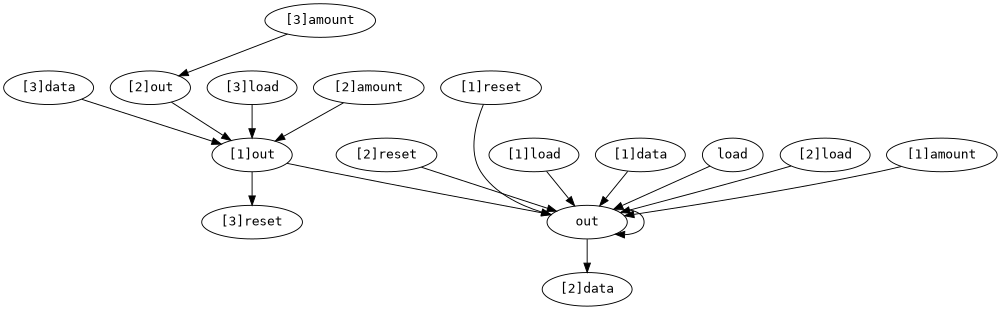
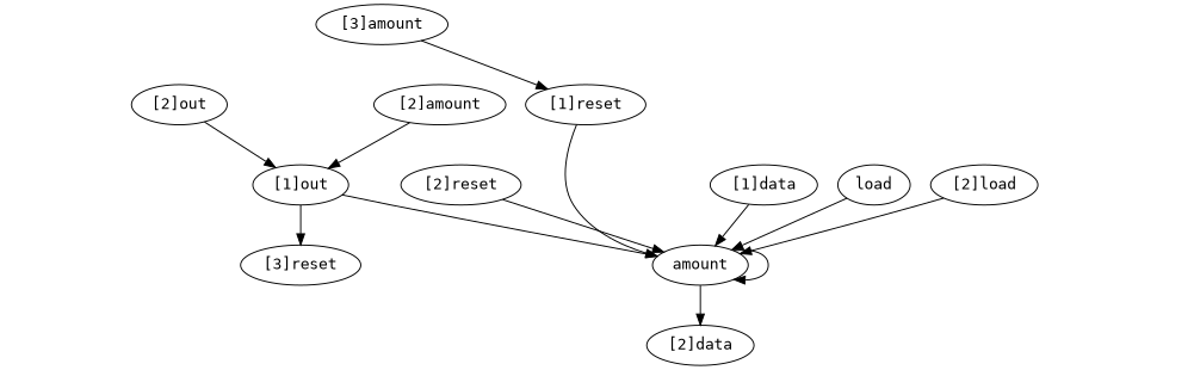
  digraph {
    fontname="DejaVu Sans Mono"
    node [complexity=13 fontname="DejaVu Sans Mono" importance=1.9]
    edge [fontname="DejaVu Sans Mono"]
    "[2]reset" [importance=7.3 rank=0.561538461538]
-   out [complexity=12 importance=1.8 rank=0.15]
+   out [complexity=12 importance=1.8 rank=0.15 label=amount]
    "[2]data" [complexity=14 rank=0.135714285714]
    "[1]out" [complexity=18 importance=4.2 rank=0.233333333333]
    "[3]reset" [complexity=19 importance=16.9 rank=0.889473684211]
-   "[1]load" [complexity=7 rank=0.271428571429]
-   "[3]data" [complexity=20 importance=4.3 rank=0.215]
    "[1]data" [complexity=8 importance=0.7 rank=0.0875]
    "[3]amount" [complexity=30 importance=18.1 rank=0.603333333333]
    "[2]out" [complexity=24 importance=9.0 rank=0.375]
-   "[3]load" [complexity=19 importance=12.7 rank=0.668421052632]
    n12 [complexity=12 importance=1.3 label=load rank=0.108333333333]
    "[2]load" [importance=5.5 rank=0.423076923077]
-   "[1]amount" [complexity=18 importance=3.7 rank=0.205555555556]
    "[2]amount" [complexity=24 importance=8.5 rank=0.354166666667]
    "[1]reset" [complexity=7 importance=2.5 rank=0.357142857143]
    "[2]reset" -> out
    out -> out
    out -> "[2]data"
    "[1]out" -> out
    "[1]out" -> "[3]reset"
-   "[1]load" -> out
-   "[3]data" -> "[1]out"
    "[1]data" -> out
-   "[3]amount" -> "[2]out"
+   "[3]amount" -> "[1]reset"
    "[2]out" -> "[1]out"
-   "[3]load" -> "[1]out"
    n12 -> out
    "[2]load" -> out
-   "[1]amount" -> out
    "[2]amount" -> "[1]out"
    "[1]reset" -> out
  }
